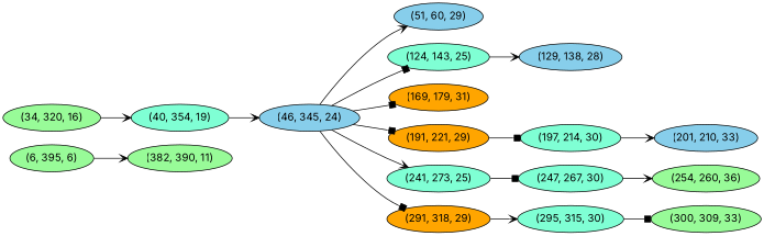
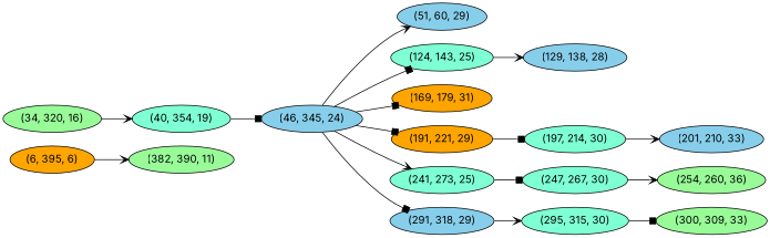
  digraph {
    fontname=Inter
    rankdir=LR
    node [fillcolor=aquamarine fontname=Inter style=filled]
    edge [arrowhead=vee fontname=Inter]
-   "(6, 395, 6)" [fillcolor=palegreen]
+   "(6, 395, 6)" [fillcolor=orange]
    "(382, 390, 11)" [fillcolor=palegreen]
    n3 [fillcolor=palegreen label="(34, 320, 16)"]
    "(40, 354, 19)"
    "(46, 345, 24)" [fillcolor=skyblue]
    "(51, 60, 29)" [fillcolor=skyblue]
    "(124, 143, 25)"
    "(169, 179, 31)" [fillcolor=orange]
    "(191, 221, 29)" [fillcolor=orange]
    "(241, 273, 25)"
-   "(291, 318, 29)" [fillcolor=orange]
+   "(291, 318, 29)" [fillcolor=skyblue]
    "(129, 138, 28)" [fillcolor=skyblue]
    "(197, 214, 30)"
    "(247, 267, 30)"
    "(295, 315, 30)"
    "(201, 210, 33)" [fillcolor=skyblue]
    "(254, 260, 36)" [fillcolor=palegreen]
    "(300, 309, 33)" [fillcolor=palegreen]
    "(6, 395, 6)" -> "(382, 390, 11)"
    n3 -> "(40, 354, 19)"
-   "(40, 354, 19)" -> "(46, 345, 24)"
+   "(40, 354, 19)" -> "(46, 345, 24)" [arrowhead=box]
    "(46, 345, 24)" -> "(51, 60, 29)"
    "(46, 345, 24)" -> "(124, 143, 25)" [arrowhead=box]
    "(46, 345, 24)" -> "(169, 179, 31)" [arrowhead=box]
    "(46, 345, 24)" -> "(191, 221, 29)" [arrowhead=box]
    "(46, 345, 24)" -> "(241, 273, 25)"
    "(46, 345, 24)" -> "(291, 318, 29)" [arrowhead=box]
    "(124, 143, 25)" -> "(129, 138, 28)"
    "(191, 221, 29)" -> "(197, 214, 30)" [arrowhead=box]
    "(241, 273, 25)" -> "(247, 267, 30)" [arrowhead=box]
    "(291, 318, 29)" -> "(295, 315, 30)"
    "(197, 214, 30)" -> "(201, 210, 33)"
    "(247, 267, 30)" -> "(254, 260, 36)"
    "(295, 315, 30)" -> "(300, 309, 33)" [arrowhead=box]
  }
